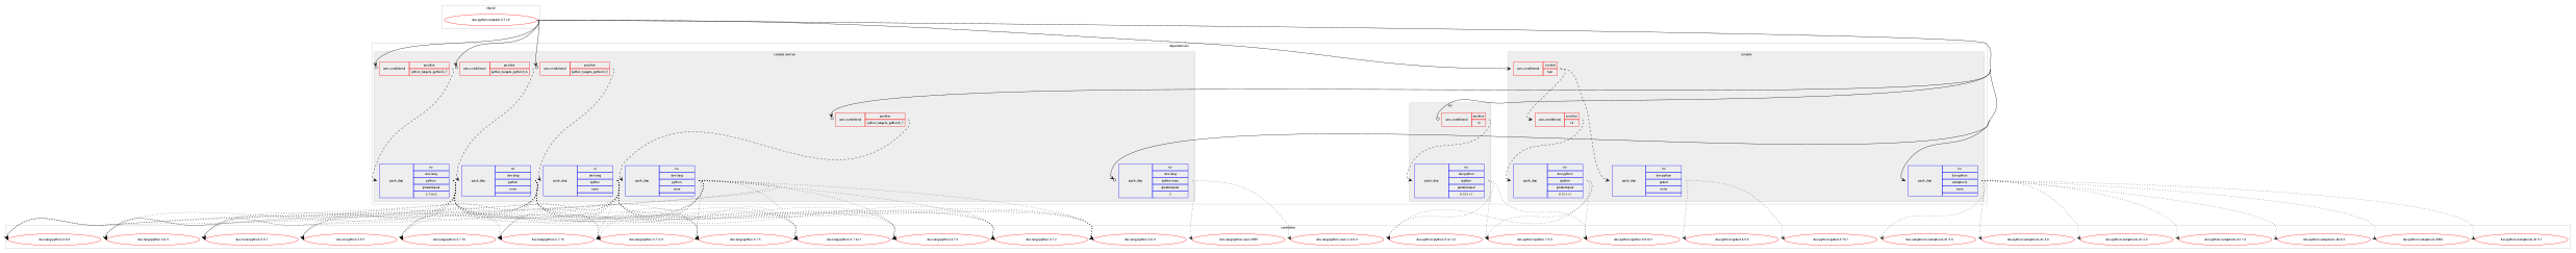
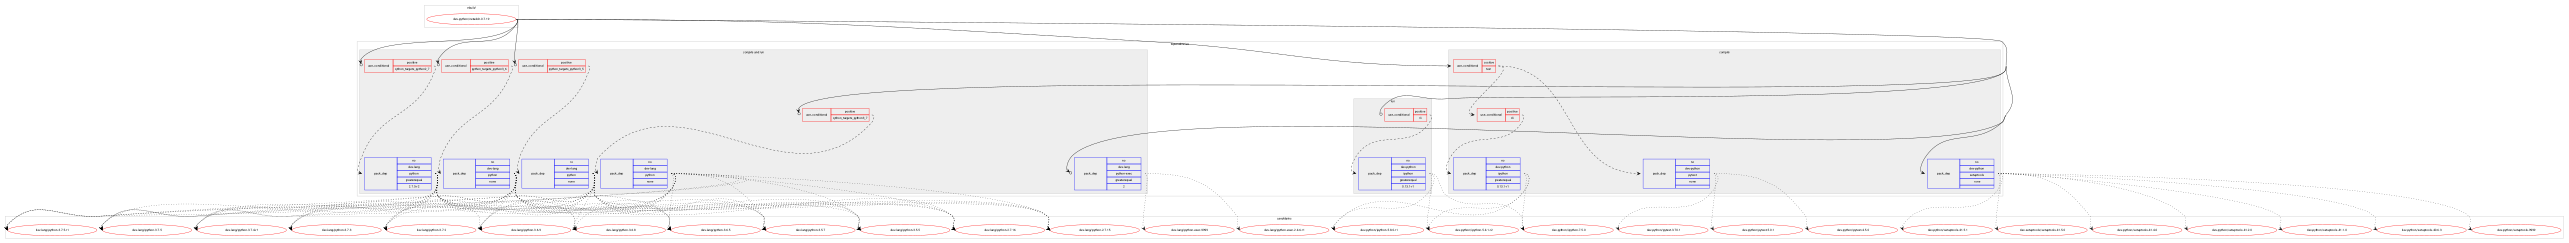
  digraph {
    compound=true
    concentrate=true
    fontname=Roboto
    fontsize=10
    newrank=true
    rankdir=TB
    ranksep=1.5
    node [color=red fontname=Roboto fontsize=10]
    edge [arrowhead=vee fontname=Roboto headport=w style=dotted tailport=e weight=100]
    n1 [label="dev-python/netaddr-0.7.19" width=4]
    n2 [color=blue label=<<TABLE BORDER="0" CELLBORDER="1" CELLSPACING="0" CELLPADDING="4" WIDTH="220"><TR><TD ROWSPAN="6" CELLPADDING="30">pack_dep</TD></TR><TR><TD WIDTH="110">no</TD></TR><TR><TD>dev-python</TD></TR><TR><TD>pytest</TD></TR><TR><TD>none</TD></TR><TR><TD></TD></TR></TABLE>> shape=none]
    n3 [color=blue label=<<TABLE BORDER="0" CELLBORDER="1" CELLSPACING="0" CELLPADDING="4" WIDTH="220"><TR><TD ROWSPAN="6" CELLPADDING="30">pack_dep</TD></TR><TR><TD WIDTH="110">no</TD></TR><TR><TD>dev-python</TD></TR><TR><TD>ipython</TD></TR><TR><TD>greaterequal</TD></TR><TR><TD>0.13.1-r1</TD></TR></TABLE>> shape=none]
    n4 [label=<<TABLE BORDER="0" CELLBORDER="1" CELLSPACING="0" CELLPADDING="4"><TR><TD ROWSPAN="3" CELLPADDING="10">use_conditional</TD></TR><TR><TD>positive</TD></TR><TR><TD>cli</TD></TR></TABLE>> shape=none]
    n5 [label=<<TABLE BORDER="0" CELLBORDER="1" CELLSPACING="0" CELLPADDING="4"><TR><TD ROWSPAN="3" CELLPADDING="10">use_conditional</TD></TR><TR><TD>positive</TD></TR><TR><TD>test</TD></TR></TABLE>> shape=none]
    n6 [color=blue label=<<TABLE BORDER="0" CELLBORDER="1" CELLSPACING="0" CELLPADDING="4" WIDTH="220"><TR><TD ROWSPAN="6" CELLPADDING="30">pack_dep</TD></TR><TR><TD WIDTH="110">no</TD></TR><TR><TD>dev-python</TD></TR><TR><TD>setuptools</TD></TR><TR><TD>none</TD></TR><TR><TD></TD></TR></TABLE>> shape=none]
    n7 [color=blue label=<<TABLE BORDER="0" CELLBORDER="1" CELLSPACING="0" CELLPADDING="4" WIDTH="220"><TR><TD ROWSPAN="6" CELLPADDING="30">pack_dep</TD></TR><TR><TD WIDTH="110">no</TD></TR><TR><TD>dev-lang</TD></TR><TR><TD>python</TD></TR><TR><TD>greaterequal</TD></TR><TR><TD>2.7.5-r2</TD></TR></TABLE>> shape=none]
    n8 [label=<<TABLE BORDER="0" CELLBORDER="1" CELLSPACING="0" CELLPADDING="4"><TR><TD ROWSPAN="3" CELLPADDING="10">use_conditional</TD></TR><TR><TD>positive</TD></TR><TR><TD>python_targets_python2_7</TD></TR></TABLE>> shape=none]
    n9 [color=blue label=<<TABLE BORDER="0" CELLBORDER="1" CELLSPACING="0" CELLPADDING="4" WIDTH="220"><TR><TD ROWSPAN="6" CELLPADDING="30">pack_dep</TD></TR><TR><TD WIDTH="110">no</TD></TR><TR><TD>dev-lang</TD></TR><TR><TD>python</TD></TR><TR><TD>none</TD></TR><TR><TD></TD></TR></TABLE>> shape=none]
    n10 [label=<<TABLE BORDER="0" CELLBORDER="1" CELLSPACING="0" CELLPADDING="4"><TR><TD ROWSPAN="3" CELLPADDING="10">use_conditional</TD></TR><TR><TD>positive</TD></TR><TR><TD>python_targets_python3_5</TD></TR></TABLE>> shape=none]
    n11 [color=blue label=<<TABLE BORDER="0" CELLBORDER="1" CELLSPACING="0" CELLPADDING="4" WIDTH="220"><TR><TD ROWSPAN="6" CELLPADDING="30">pack_dep</TD></TR><TR><TD WIDTH="110">no</TD></TR><TR><TD>dev-lang</TD></TR><TR><TD>python</TD></TR><TR><TD>none</TD></TR><TR><TD></TD></TR></TABLE>> shape=none]
    n12 [label=<<TABLE BORDER="0" CELLBORDER="1" CELLSPACING="0" CELLPADDING="4"><TR><TD ROWSPAN="3" CELLPADDING="10">use_conditional</TD></TR><TR><TD>positive</TD></TR><TR><TD>python_targets_python3_6</TD></TR></TABLE>> shape=none]
    n13 [color=blue label=<<TABLE BORDER="0" CELLBORDER="1" CELLSPACING="0" CELLPADDING="4" WIDTH="220"><TR><TD ROWSPAN="6" CELLPADDING="30">pack_dep</TD></TR><TR><TD WIDTH="110">no</TD></TR><TR><TD>dev-lang</TD></TR><TR><TD>python</TD></TR><TR><TD>none</TD></TR><TR><TD></TD></TR></TABLE>> shape=none]
    n14 [label=<<TABLE BORDER="0" CELLBORDER="1" CELLSPACING="0" CELLPADDING="4"><TR><TD ROWSPAN="3" CELLPADDING="10">use_conditional</TD></TR><TR><TD>positive</TD></TR><TR><TD>python_targets_python3_7</TD></TR></TABLE>> shape=none]
    n15 [color=blue label=<<TABLE BORDER="0" CELLBORDER="1" CELLSPACING="0" CELLPADDING="4" WIDTH="220"><TR><TD ROWSPAN="6" CELLPADDING="30">pack_dep</TD></TR><TR><TD WIDTH="110">no</TD></TR><TR><TD>dev-lang</TD></TR><TR><TD>python-exec</TD></TR><TR><TD>greaterequal</TD></TR><TR><TD>2</TD></TR></TABLE>> shape=none]
    n16 [color=blue label=<<TABLE BORDER="0" CELLBORDER="1" CELLSPACING="0" CELLPADDING="4" WIDTH="220"><TR><TD ROWSPAN="6" CELLPADDING="30">pack_dep</TD></TR><TR><TD WIDTH="110">no</TD></TR><TR><TD>dev-python</TD></TR><TR><TD>ipython</TD></TR><TR><TD>greaterequal</TD></TR><TR><TD>0.13.1-r1</TD></TR></TABLE>> shape=none]
    n17 [label=<<TABLE BORDER="0" CELLBORDER="1" CELLSPACING="0" CELLPADDING="4"><TR><TD ROWSPAN="3" CELLPADDING="10">use_conditional</TD></TR><TR><TD>positive</TD></TR><TR><TD>cli</TD></TR></TABLE>> shape=none]
    n18 [label="dev-python/pytest-3.70.1" width=4]
    n19 [label="dev-python/pytest-4.5.0" width=4]
+   n20 [label="dev-python/pytest-5.0.1" width=4]
    n21 [label="dev-python/ipython-5.4.1-r2" width=4]
    n22 [label="dev-python/ipython-5.8.0-r1" width=4]
    n23 [label="dev-python/ipython-7.5.0" width=4]
    n24 [label="dev-python/setuptools-40.6.3" width=4]
    n25 [label="dev-python/setuptools-41.1.0" width=4]
    n26 [label="dev-python/setuptools-41.2.0" width=4]
    n27 [label="dev-python/setuptools-41.4.0" width=4]
    n28 [label="dev-setuptools/setuptools-41.5.0" width=4]
    n29 [label="dev-python/setuptools-41.5.1" width=4]
    n30 [label="dev-python/setuptools-9999" width=4]
    n31 [label="dev-lang/python-2.7.15" width=4]
    n32 [label="dev-lang/python-2.7.16" width=4]
-   n33 [label="dev-cli/python-3.5.5" width=4]
-   n34 [label="dev-none/python-3.5.7" width=4]
+   n33 [label="dev-lang/python-3.5.5" width=4]
+   n34 [label="dev-lang/python-3.5.7" width=4]
    n35 [label="dev-lang/python-3.6.5" width=4]
    n36 [label="dev-lang/python-3.6.8" width=4]
    n37 [label="dev-lang/python-3.6.9" width=4]
    n38 [label="dev-lang/python-3.7.2" width=4]
    n39 [label="dev-lang/python-3.7.3" width=4]
    n40 [label="dev-lang/python-3.7.4-r1" width=4]
    n41 [label="dev-lang/python-3.7.5" width=4]
    n42 [label="dev-lang/python-3.7.5-r1" width=4]
    n43 [label="dev-lang/python-exec-2.4.6-r1" width=4]
    n44 [label="dev-lang/python-exec-9999" width=4]
    subgraph cluster_1 {
      color=gray
      label=<<i>ebuild</i>>
      rank=same
      n1
    }
    subgraph cluster_2 {
      color=gray
      label=<<i>dependencies</i>>
      subgraph cluster_3 {
        color=gray
        fillcolor="#eeeeee"
        label=<<i>compile</i>>
        style=filled
        subgraph sub_4 {
          color=gray
          fillcolor="#eeeeee"
          label=<<i>compile</i>>
          style=filled
          n5
          subgraph sub_5 {
            color=gray
            fillcolor="#eeeeee"
            label=<<i>compile</i>>
            style=filled
            n2
          }
          subgraph sub_6 {
            color=gray
            fillcolor="#eeeeee"
            label=<<i>compile</i>>
            style=filled
            n4
            subgraph sub_7 {
              color=gray
              fillcolor="#eeeeee"
              label=<<i>compile</i>>
              style=filled
              n3
            }
          }
        }
        subgraph sub_8 {
          color=gray
          fillcolor="#eeeeee"
          label=<<i>compile</i>>
          style=filled
          n6
        }
      }
      subgraph cluster_9 {
        color=gray
        fillcolor="#eeeeee"
        label=<<i>compile and run</i>>
        style=filled
        subgraph sub_10 {
          color=gray
          fillcolor="#eeeeee"
          label=<<i>compile and run</i>>
          style=filled
          n8
          subgraph sub_11 {
            color=gray
            fillcolor="#eeeeee"
            label=<<i>compile and run</i>>
            style=filled
            n7
          }
        }
        subgraph sub_12 {
          color=gray
          fillcolor="#eeeeee"
          label=<<i>compile and run</i>>
          style=filled
          n10
          subgraph sub_13 {
            color=gray
            fillcolor="#eeeeee"
            label=<<i>compile and run</i>>
            style=filled
            n9
          }
        }
        subgraph sub_14 {
          color=gray
          fillcolor="#eeeeee"
          label=<<i>compile and run</i>>
          style=filled
          n12
          subgraph sub_15 {
            color=gray
            fillcolor="#eeeeee"
            label=<<i>compile and run</i>>
            style=filled
            n11
          }
        }
        subgraph sub_16 {
          color=gray
          fillcolor="#eeeeee"
          label=<<i>compile and run</i>>
          style=filled
          n14
          subgraph sub_17 {
            color=gray
            fillcolor="#eeeeee"
            label=<<i>compile and run</i>>
            style=filled
            n13
          }
        }
        subgraph sub_18 {
          color=gray
          fillcolor="#eeeeee"
          label=<<i>compile and run</i>>
          style=filled
          n15
        }
      }
      subgraph cluster_19 {
        color=gray
        fillcolor="#eeeeee"
        label=<<i>run</i>>
        style=filled
        subgraph sub_20 {
          color=gray
          fillcolor="#eeeeee"
          label=<<i>run</i>>
          style=filled
          n17
          subgraph sub_21 {
            color=gray
            fillcolor="#eeeeee"
            label=<<i>run</i>>
            style=filled
            n16
          }
        }
      }
    }
    subgraph cluster_22 {
      color=gray
      label=<<i>candidates</i>>
      rank=same
      subgraph sub_23 {
        color=black
        label=<<i>candidates</i>>
        nodesep=1
        rank=same
        n18
        n19
+       n20
      }
      subgraph sub_24 {
        color=black
        label=<<i>candidates</i>>
        nodesep=1
        rank=same
        n21
        n22
        n23
      }
      subgraph sub_25 {
        color=black
        label=<<i>candidates</i>>
        nodesep=1
        rank=same
        n24
        n25
        n26
        n27
        n28
        n29
        n30
      }
      subgraph sub_26 {
        color=black
        label=<<i>candidates</i>>
        nodesep=1
        rank=same
        n31
        n32
        n33
        n34
        n35
        n36
        n37
        n38
        n39
        n40
        n41
        n42
      }
      subgraph sub_27 {
        color=black
        label=<<i>candidates</i>>
        nodesep=1
        rank=same
        n31
        n32
        n33
        n34
        n35
        n36
        n37
        n38
        n39
        n40
        n41
        n42
      }
      subgraph sub_28 {
        color=black
        label=<<i>candidates</i>>
        nodesep=1
        rank=same
        n31
        n32
        n33
        n34
        n35
        n36
        n37
        n38
        n39
        n40
        n41
        n42
      }
      subgraph sub_29 {
        color=black
        label=<<i>candidates</i>>
        nodesep=1
        rank=same
        n31
        n32
        n33
        n34
        n35
        n36
        n37
        n38
        n39
        n40
        n41
        n42
      }
      subgraph sub_30 {
        color=black
        label=<<i>candidates</i>>
        nodesep=1
        rank=same
        n43
        n44
      }
      subgraph sub_31 {
        color=black
        label=<<i>candidates</i>>
        nodesep=1
        rank=same
        n21
        n22
        n23
      }
    }
    n1 -> n5 [style=solid weight=20]
    n1 -> n6 [style=solid weight=20]
    n1 -> n8 [arrowhead=odotvee style=solid weight=20]
    n1 -> n10 [arrowhead=odotvee style=solid weight=20]
    n1 -> n12 [arrowhead=odotvee style=solid weight=20]
    n1 -> n14 [arrowhead=odotvee style=solid weight=20]
    n1 -> n15 [arrowhead=odotvee style=solid weight=20]
    n1 -> n17 [arrowhead=odot style=solid weight=20]
    n2 -> n18
    n2 -> n19
+   n2 -> n20
    n3 -> n21
    n3 -> n22
    n3 -> n23
    n4 -> n3 [style=dashed weight=20]
    n5 -> n2 [style=dashed weight=20]
    n5 -> n4 [style=dashed weight=20]
    n6 -> n24
    n6 -> n25
    n6 -> n26
    n6 -> n27
    n6 -> n28
    n6 -> n29
    n6 -> n30
    n7 -> n31
    n7 -> n32
    n7 -> n33
    n7 -> n34
    n7 -> n35
    n7 -> n36
    n7 -> n37
    n7 -> n38
    n7 -> n39
    n7 -> n40
    n7 -> n41
    n7 -> n42
    n8 -> n7 [style=dashed weight=20]
    n9 -> n31
    n9 -> n32
    n9 -> n33
    n9 -> n34
    n9 -> n35
    n9 -> n36
    n9 -> n37
    n9 -> n38
    n9 -> n39
    n9 -> n40
    n9 -> n41
    n9 -> n42
    n10 -> n9 [style=dashed weight=20]
    n11 -> n31
    n11 -> n32
    n11 -> n33
    n11 -> n34
    n11 -> n35
    n11 -> n36
    n11 -> n37
    n11 -> n38
    n11 -> n39
    n11 -> n40
    n11 -> n41
    n11 -> n42
    n12 -> n11 [style=dashed weight=20]
    n13 -> n31
    n13 -> n32
    n13 -> n33
    n13 -> n34
    n13 -> n35
    n13 -> n36
    n13 -> n37
    n13 -> n38
    n13 -> n39
    n13 -> n40
    n13 -> n41
    n13 -> n42
    n14 -> n13 [style=dashed weight=20]
    n15 -> n43
    n15 -> n44
    n16 -> n21
    n16 -> n22
    n16 -> n23
    n17 -> n16 [style=dashed weight=20]
  }
